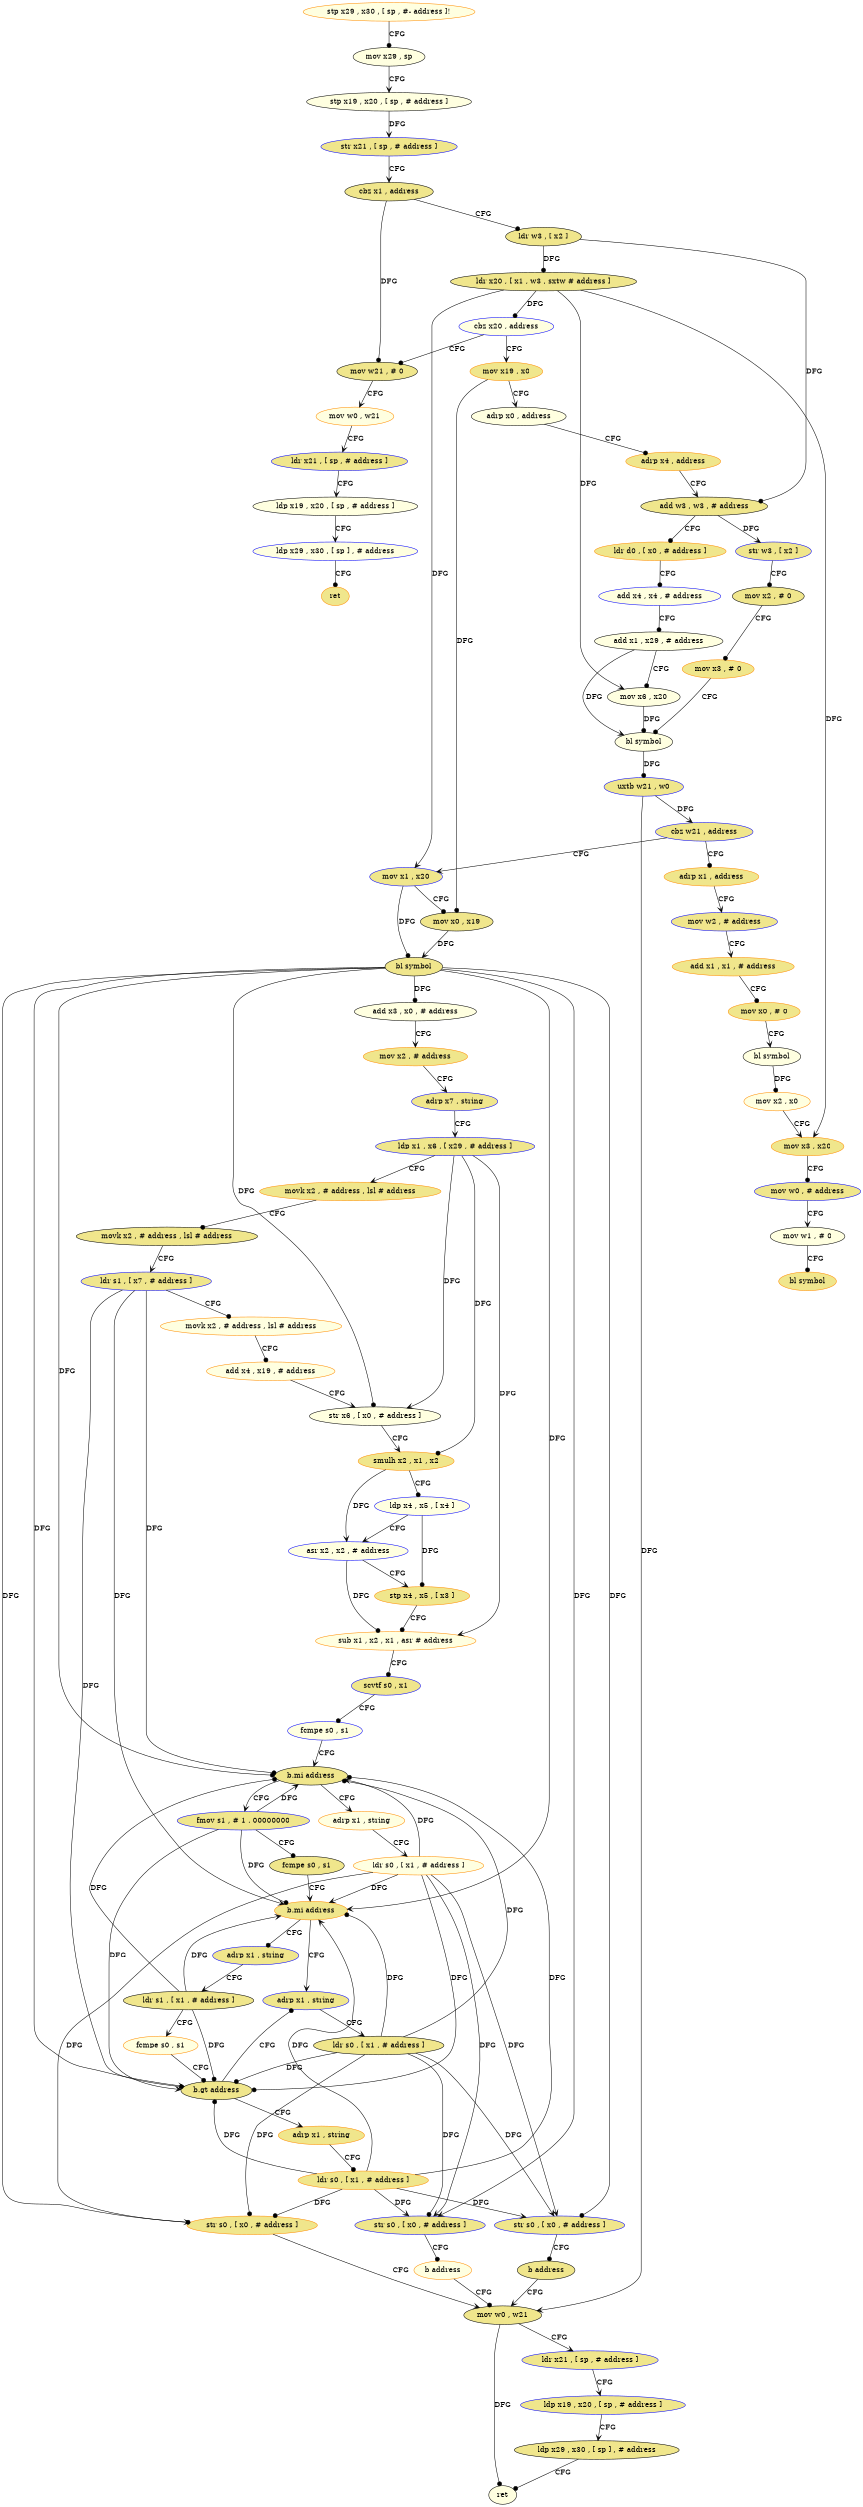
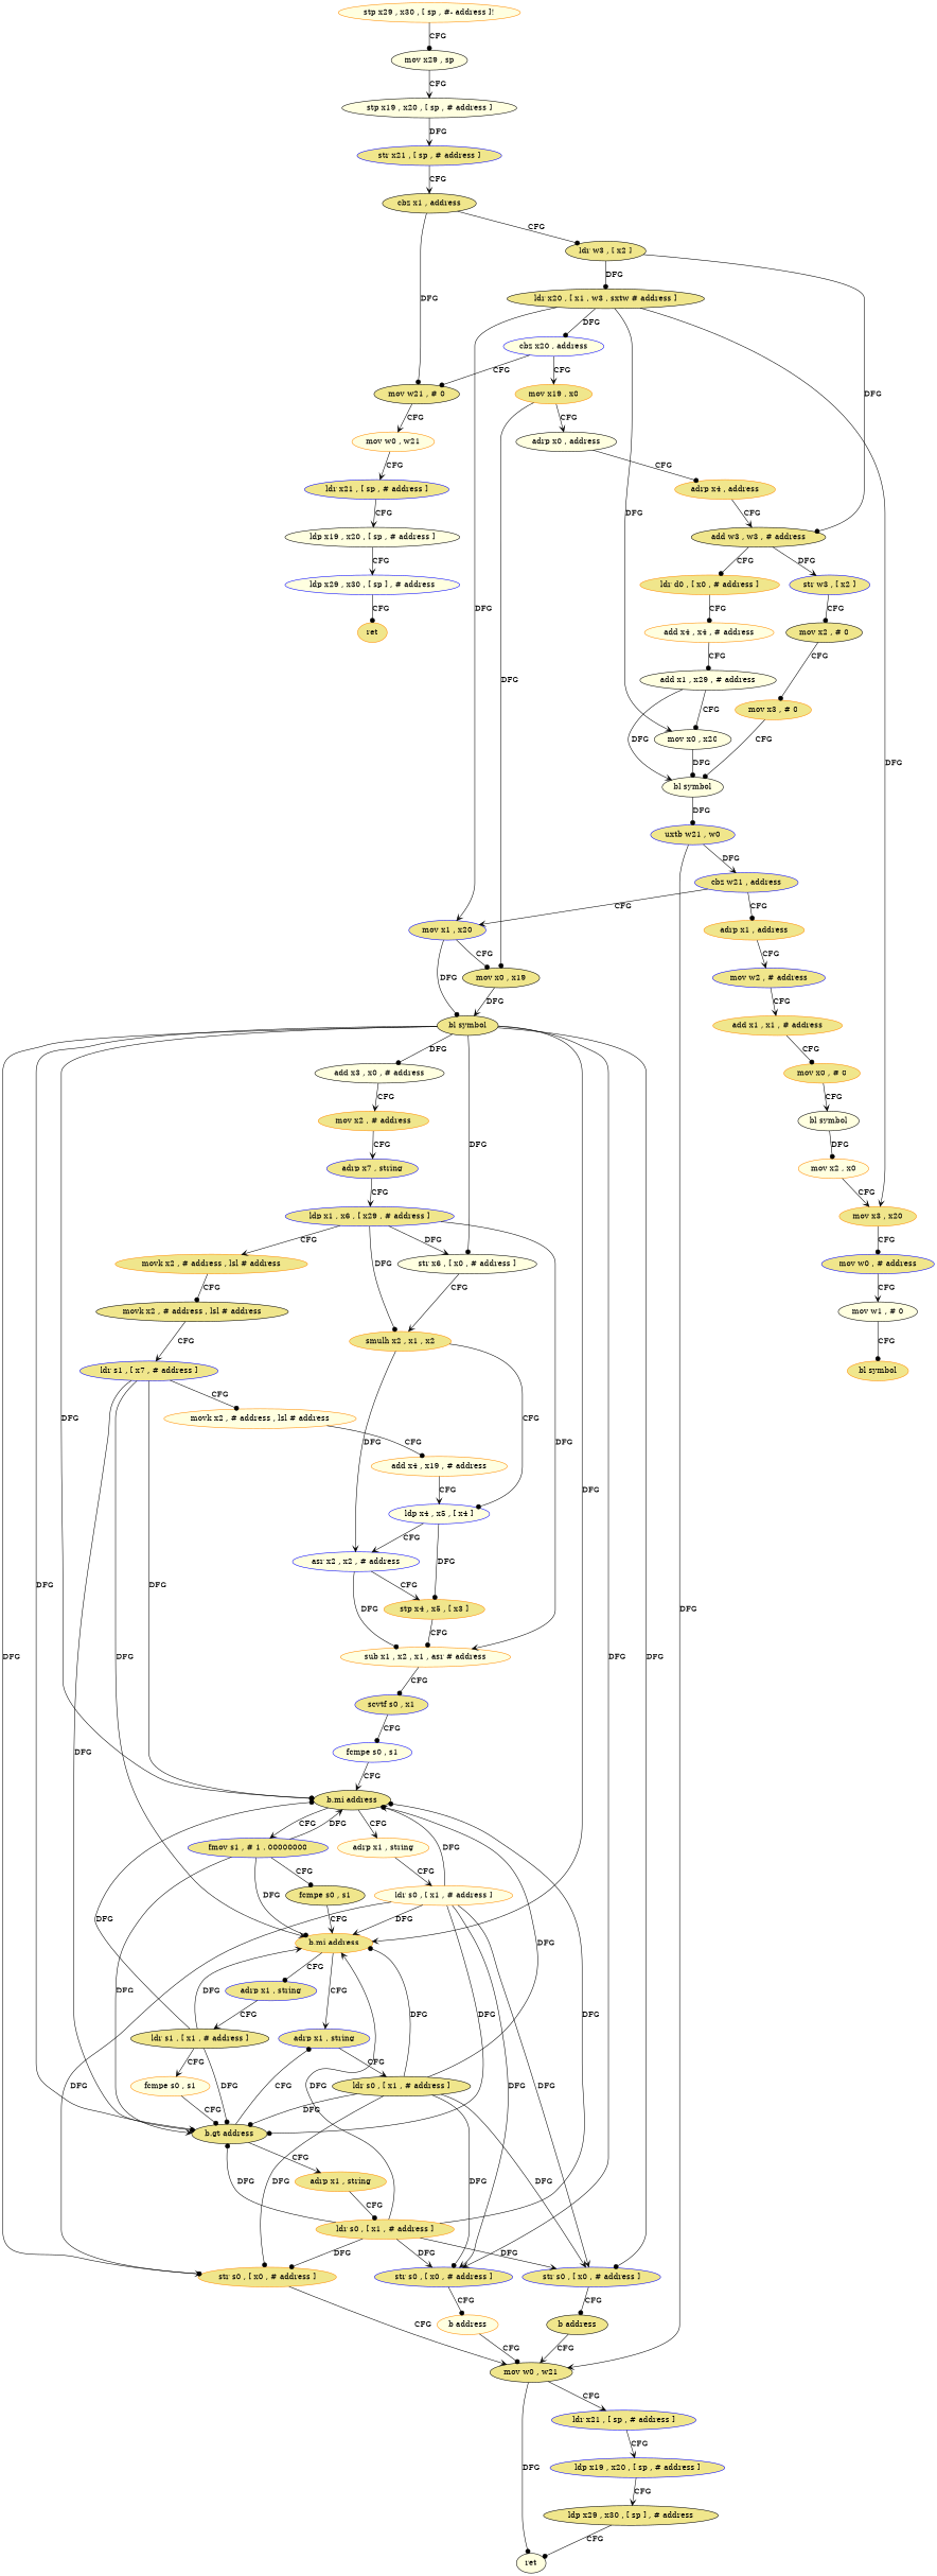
  digraph {
    node [color=darkorange fillcolor=khaki style=filled]
    edge [arrowhead=vee]
    n1 [fillcolor=lightyellow label="stp x29 , x30 , [ sp , #- address ]!"]
    n2 [color=black fillcolor=lightyellow label="mov x29 , sp"]
    n3 [color=black fillcolor=lightyellow label="stp x19 , x20 , [ sp , # address ]"]
    n4 [color=blue label="str x21 , [ sp , # address ]"]
    n5 [color=black label="cbz x1 , address"]
    n6 [color=black label="mov w21 , # 0"]
    n7 [color=black label="ldr w3 , [ x2 ]"]
    n8 [fillcolor=lightyellow label="mov w0 , w21"]
    n9 [color=black label="ldr x20 , [ x1 , w3 , sxtw # address ]"]
    n10 [color=black label="add w3 , w3 , # address"]
    n11 [color=blue label="ldr x21 , [ sp , # address ]"]
    n12 [color=blue fillcolor=lightyellow label="cbz x20 , address"]
-   n13 [color=black fillcolor=lightyellow label="mov x6 , x20"]
+   n13 [color=black fillcolor=lightyellow label="mov x0 , x20"]
    n14 [color=blue label="mov x1 , x20"]
    n15 [label="mov x3 , x20"]
    n16 [label="ldr d0 , [ x0 , # address ]"]
    n17 [color=blue label="str w3 , [ x2 ]"]
    n18 [color=black fillcolor=lightyellow label="ldp x19 , x20 , [ sp , # address ]"]
    n19 [color=blue fillcolor=lightyellow label="ldp x29 , x30 , [ sp ] , # address"]
    n20 [label=ret]
    n21 [label="mov x19 , x0"]
    n22 [color=black fillcolor=lightyellow label="bl symbol"]
    n23 [color=black label="mov x0 , x19"]
    n24 [color=black label="bl symbol"]
    n25 [color=blue label="mov w0 , # address"]
    n26 [color=black fillcolor=lightyellow label="adrp x0 , address"]
    n27 [label="adrp x4 , address"]
-   n28 [color=blue fillcolor=lightyellow label="add x4 , x4 , # address"]
+   n28 [fillcolor=lightyellow label="add x4 , x4 , # address"]
    n29 [color=black label="mov x2 , # 0"]
    n30 [color=black fillcolor=lightyellow label="add x1 , x29 , # address"]
    n31 [color=blue label="uxtb w21 , w0"]
    n32 [label="mov x3 , # 0"]
    n33 [color=blue label="cbz w21 , address"]
    n34 [color=black label="mov w0 , w21"]
    n35 [label="adrp x1 , address"]
    n36 [color=blue label="ldr x21 , [ sp , # address ]"]
    n37 [color=black fillcolor=lightyellow label=ret]
    n38 [color=blue label="mov w2 , # address"]
    n39 [label="add x1 , x1 , # address"]
    n40 [color=black fillcolor=lightyellow label="add x3 , x0 , # address"]
    n41 [color=black fillcolor=lightyellow label="str x6 , [ x0 , # address ]"]
    n42 [color=black label="b.mi address"]
    n43 [color=blue label="str s0 , [ x0 , # address ]"]
    n44 [label="b.mi address"]
    n45 [color=blue label="str s0 , [ x0 , # address ]"]
    n46 [color=black label="b.gt address"]
    n47 [label="str s0 , [ x0 , # address ]"]
    n48 [label="mov x0 , # 0"]
    n49 [color=black fillcolor=lightyellow label="bl symbol"]
    n50 [fillcolor=lightyellow label="mov x2 , x0"]
    n51 [color=black fillcolor=lightyellow label="mov w1 , # 0"]
    n52 [label="bl symbol"]
    n53 [label="mov x2 , # address"]
    n54 [label="smulh x2 , x1 , x2"]
    n55 [fillcolor=lightyellow label="adrp x1 , string"]
    n56 [color=blue label="fmov s1 , # 1 . 00000000"]
    n57 [fillcolor=lightyellow label="b address"]
    n58 [color=blue label="adrp x1 , string"]
    n59 [color=blue label="adrp x1 , string"]
    n60 [color=black label="b address"]
    n61 [label="adrp x1 , string"]
    n62 [color=blue label="adrp x7 , string"]
    n63 [label="stp x4 , x5 , [ x3 ]"]
    n64 [fillcolor=lightyellow label="sub x1 , x2 , x1 , asr # address"]
    n65 [color=blue label="ldp x1 , x6 , [ x29 , # address ]"]
    n66 [label="movk x2 , # address , lsl # address"]
    n67 [color=black label="movk x2 , # address , lsl # address"]
    n68 [color=blue fillcolor=lightyellow label="ldp x4 , x5 , [ x4 ]"]
    n69 [color=blue fillcolor=lightyellow label="asr x2 , x2 , # address"]
    n70 [color=blue label="scvtf s0 , x1"]
    n71 [color=blue label="ldr s1 , [ x7 , # address ]"]
    n72 [fillcolor=lightyellow label="movk x2 , # address , lsl # address"]
    n73 [fillcolor=lightyellow label="add x4 , x19 , # address"]
    n74 [color=blue fillcolor=lightyellow label="fcmpe s0 , s1"]
    n75 [fillcolor=lightyellow label="ldr s0 , [ x1 , # address ]"]
    n76 [color=black label="fcmpe s0 , s1"]
    n77 [color=blue label="ldp x19 , x20 , [ sp , # address ]"]
    n78 [color=black label="ldr s0 , [ x1 , # address ]"]
    n79 [color=black label="ldr s1 , [ x1 , # address ]"]
    n80 [fillcolor=lightyellow label="fcmpe s0 , s1"]
    n81 [color=black label="ldp x29 , x30 , [ sp ] , # address"]
    n82 [label="ldr s0 , [ x1 , # address ]"]
    n1 -> n2 [arrowhead=dot label=CFG]
    n2 -> n3 [label=CFG]
    n3 -> n4 [label=DFG]
    n4 -> n5 [label=CFG]
    n5 -> n6 [arrowhead=dot label=DFG]
    n5 -> n7 [arrowhead=dot label=CFG]
    n6 -> n8 [label=CFG]
    n7 -> n9 [arrowhead=dot label=DFG]
    n7 -> n10 [arrowhead=dot label=DFG]
    n8 -> n11 [label=CFG]
    n9 -> n12 [arrowhead=dot label=DFG]
    n9 -> n13 [label=DFG]
    n9 -> n14 [label=DFG]
    n9 -> n15 [label=DFG]
    n10 -> n16 [arrowhead=dot label=CFG]
    n10 -> n17 [label=DFG]
    n11 -> n18 [label=CFG]
    n12 -> n6 [arrowhead=dot label=CFG]
    n12 -> n21 [label=CFG]
    n13 -> n22 [arrowhead=dot label=DFG]
    n14 -> n23 [arrowhead=dot label=CFG]
    n14 -> n24 [arrowhead=dot label=DFG]
    n15 -> n25 [arrowhead=dot label=CFG]
    n16 -> n28 [arrowhead=dot label=CFG]
    n17 -> n29 [arrowhead=dot label=CFG]
    n18 -> n19 [label=CFG]
    n19 -> n20 [arrowhead=dot label=CFG]
    n21 -> n23 [arrowhead=dot label=DFG]
    n21 -> n26 [label=CFG]
    n22 -> n31 [arrowhead=dot label=DFG]
    n23 -> n24 [label=DFG]
    n24 -> n40 [arrowhead=dot label=DFG]
    n24 -> n41 [arrowhead=dot label=DFG]
    n24 -> n42 [arrowhead=dot label=DFG]
    n24 -> n43 [label=DFG]
    n24 -> n44 [label=DFG]
    n24 -> n45 [arrowhead=dot label=DFG]
    n24 -> n46 [label=DFG]
    n24 -> n47 [arrowhead=dot label=DFG]
    n25 -> n51 [label=CFG]
    n26 -> n27 [arrowhead=dot label=CFG]
    n27 -> n10 [label=CFG]
    n28 -> n30 [arrowhead=dot label=CFG]
    n29 -> n32 [arrowhead=dot label=CFG]
    n30 -> n13 [arrowhead=dot label=CFG]
    n30 -> n22 [label=DFG]
    n31 -> n33 [label=DFG]
    n31 -> n34 [label=DFG]
    n32 -> n22 [arrowhead=dot label=CFG]
    n33 -> n14 [label=CFG]
    n33 -> n35 [arrowhead=dot label=CFG]
    n34 -> n36 [label=CFG]
    n34 -> n37 [arrowhead=dot label=DFG]
    n35 -> n38 [label=CFG]
    n36 -> n77 [label=CFG]
    n38 -> n39 [label=CFG]
    n39 -> n48 [arrowhead=dot label=CFG]
    n40 -> n53 [label=CFG]
    n41 -> n54 [label=CFG]
    n42 -> n55 [label=CFG]
    n42 -> n56 [label=CFG]
    n43 -> n57 [arrowhead=dot label=CFG]
    n44 -> n58 [label=CFG]
    n44 -> n59 [arrowhead=dot label=CFG]
    n45 -> n60 [arrowhead=dot label=CFG]
    n46 -> n58 [arrowhead=dot label=CFG]
    n46 -> n61 [label=CFG]
    n47 -> n34 [label=CFG]
    n48 -> n49 [label=CFG]
    n49 -> n50 [arrowhead=dot label=DFG]
    n50 -> n15 [label=CFG]
    n51 -> n52 [arrowhead=dot label=CFG]
    n53 -> n62 [label=CFG]
    n54 -> n68 [arrowhead=dot label=CFG]
    n54 -> n69 [label=DFG]
    n55 -> n75 [label=CFG]
    n56 -> n42 [label=DFG]
    n56 -> n44 [arrowhead=dot label=DFG]
    n56 -> n46 [label=DFG]
    n56 -> n76 [arrowhead=dot label=CFG]
    n57 -> n34 [arrowhead=dot label=CFG]
    n58 -> n78 [label=CFG]
    n59 -> n79 [label=CFG]
    n60 -> n34 [label=CFG]
    n61 -> n82 [arrowhead=dot label=CFG]
    n62 -> n65 [label=CFG]
    n63 -> n64 [arrowhead=dot label=CFG]
    n64 -> n70 [arrowhead=dot label=CFG]
    n65 -> n41 [label=DFG]
    n65 -> n54 [arrowhead=dot label=DFG]
    n65 -> n64 [label=DFG]
    n65 -> n66 [label=CFG]
    n66 -> n67 [arrowhead=dot label=CFG]
    n67 -> n71 [label=CFG]
    n68 -> n63 [arrowhead=dot label=DFG]
    n68 -> n69 [label=CFG]
    n69 -> n63 [label=CFG]
    n69 -> n64 [arrowhead=dot label=DFG]
    n70 -> n74 [arrowhead=dot label=CFG]
    n71 -> n42 [arrowhead=dot label=DFG]
    n71 -> n44 [label=DFG]
    n71 -> n46 [arrowhead=dot label=DFG]
    n71 -> n72 [arrowhead=dot label=CFG]
    n72 -> n73 [arrowhead=dot label=CFG]
-   n73 -> n41 [label=CFG]
+   n73 -> n68 [label=CFG]
    n74 -> n42 [label=CFG]
    n75 -> n42 [label=DFG]
    n75 -> n43 [label=DFG]
    n75 -> n44 [label=DFG]
    n75 -> n45 [label=DFG]
    n75 -> n46 [arrowhead=dot label=DFG]
    n75 -> n47 [label=DFG]
    n76 -> n44 [label=CFG]
    n77 -> n81 [label=CFG]
    n78 -> n42 [arrowhead=dot label=DFG]
    n78 -> n43 [arrowhead=dot label=DFG]
    n78 -> n44 [arrowhead=dot label=DFG]
    n78 -> n45 [label=DFG]
    n78 -> n46 [arrowhead=dot label=DFG]
    n78 -> n47 [arrowhead=dot label=DFG]
    n79 -> n42 [arrowhead=dot label=DFG]
    n79 -> n44 [label=DFG]
    n79 -> n46 [arrowhead=dot label=DFG]
    n79 -> n80 [label=CFG]
    n80 -> n46 [arrowhead=dot label=CFG]
    n81 -> n37 [arrowhead=dot label=CFG]
    n82 -> n42 [arrowhead=dot label=DFG]
    n82 -> n43 [label=DFG]
    n82 -> n44 [label=DFG]
    n82 -> n45 [label=DFG]
    n82 -> n46 [arrowhead=dot label=DFG]
    n82 -> n47 [arrowhead=dot label=DFG]
  }
